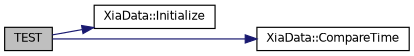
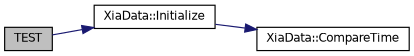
  digraph {
    rankdir=LR
    node [color=black fillcolor=white fontname=Helvetica fontsize=10 shape=record style=filled]
    edge [color=midnightblue fontname=Helvetica fontsize=10 labelfontname=Helvetica labelfontsize=10 style=solid]
    n1 [fillcolor=grey75 fontcolor=black height=0.2 label=TEST width=0.4]
    n2 [height=0.2 label="XiaData::Initialize" width=0.4]
    n3 [height=0.2 label="XiaData::CompareTime" width=0.4]
    n1 -> n2
-   n1 -> n3
+   n2 -> n3
  }
